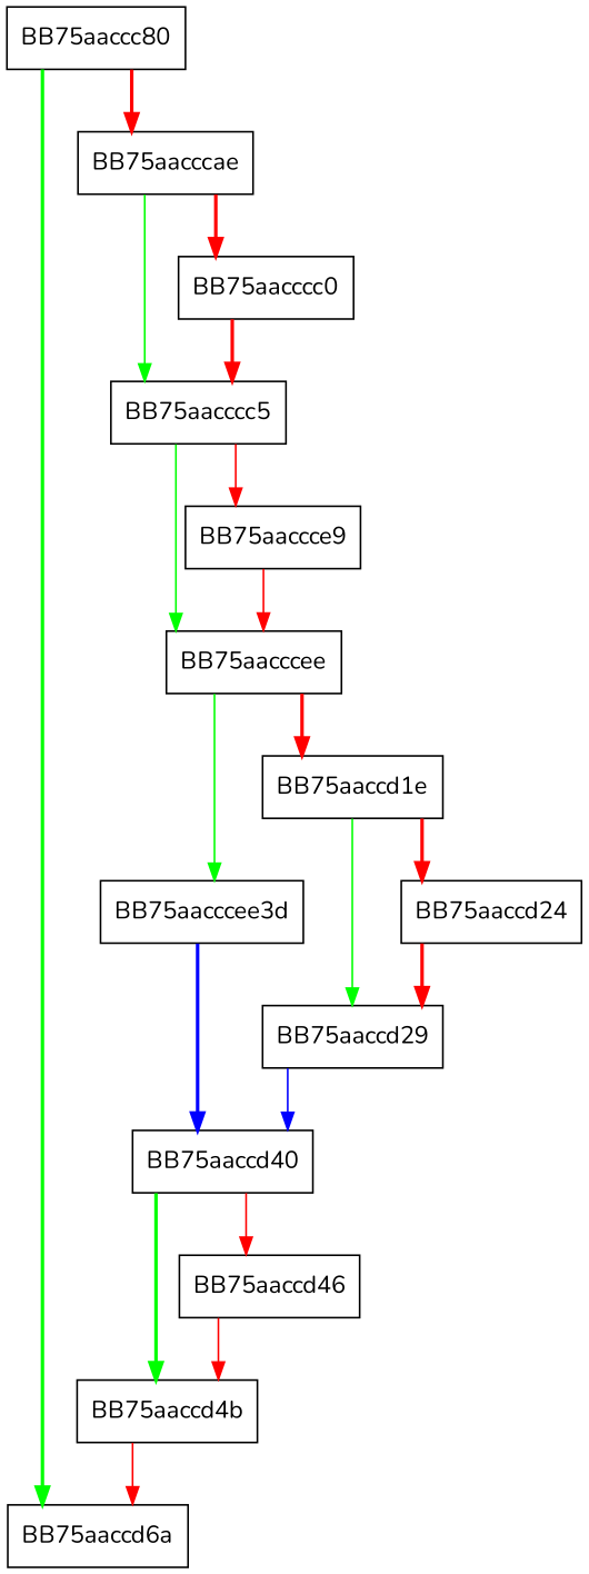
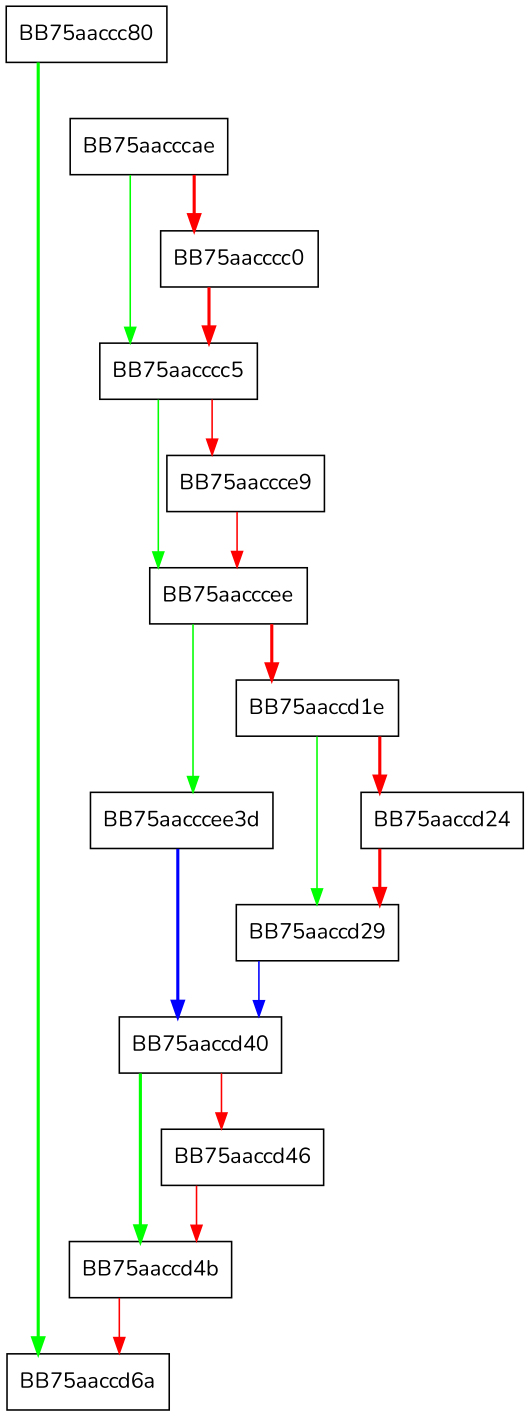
  digraph {
    fontname=Nunito
    splines=ortho
    node [fontname=Nunito shape=box]
    edge [color=red fontname=Nunito style=solid]
    BB75aaccc80
    BB75aaccd6a
    BB75aacccae
    BB75aacccc5
    BB75aacccc0
    BB75aacccee
    BB75aaccce9
    n8 [label=BB75aacccee3d]
    BB75aaccd1e
    BB75aaccd40
    BB75aaccd29
    BB75aaccd24
    BB75aaccd4b
    BB75aaccd46
    BB75aaccc80 -> BB75aaccd6a [color=green style=bold]
-   BB75aaccc80 -> BB75aacccae [style=bold]
    BB75aacccae -> BB75aacccc5 [color=green]
    BB75aacccae -> BB75aacccc0 [style=bold]
    BB75aacccc5 -> BB75aacccee [color=green]
    BB75aacccc5 -> BB75aaccce9
    BB75aacccc0 -> BB75aacccc5 [style=bold]
    BB75aacccee -> n8 [color=green]
    BB75aacccee -> BB75aaccd1e [style=bold]
    BB75aaccce9 -> BB75aacccee
    n8 -> BB75aaccd40 [color=blue style=bold]
    BB75aaccd1e -> BB75aaccd29 [color=green]
    BB75aaccd1e -> BB75aaccd24 [style=bold]
    BB75aaccd40 -> BB75aaccd4b [color=green style=bold]
    BB75aaccd40 -> BB75aaccd46
    BB75aaccd29 -> BB75aaccd40 [color=blue]
    BB75aaccd24 -> BB75aaccd29 [style=bold]
    BB75aaccd4b -> BB75aaccd6a
    BB75aaccd46 -> BB75aaccd4b
  }
